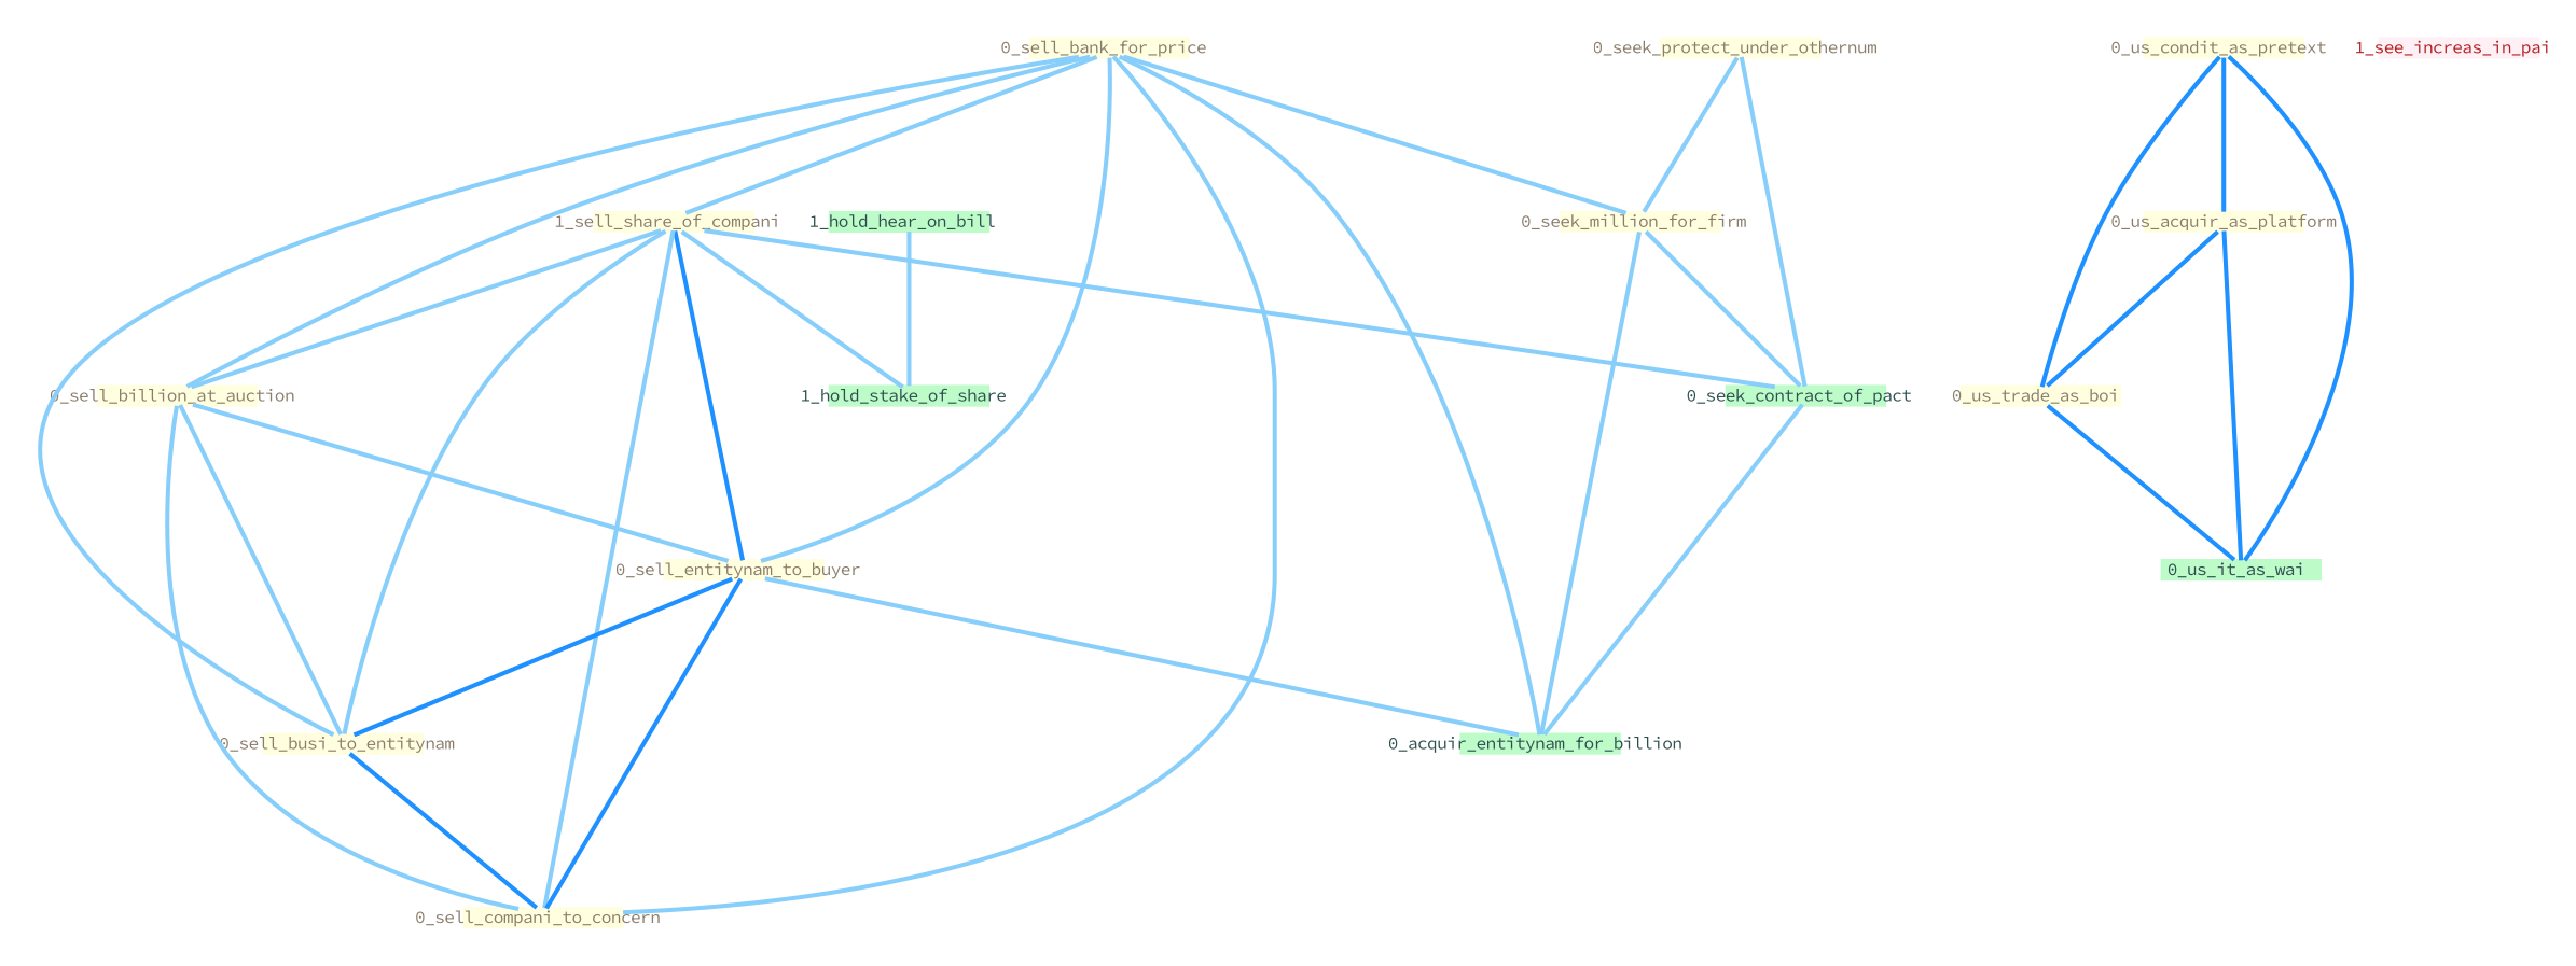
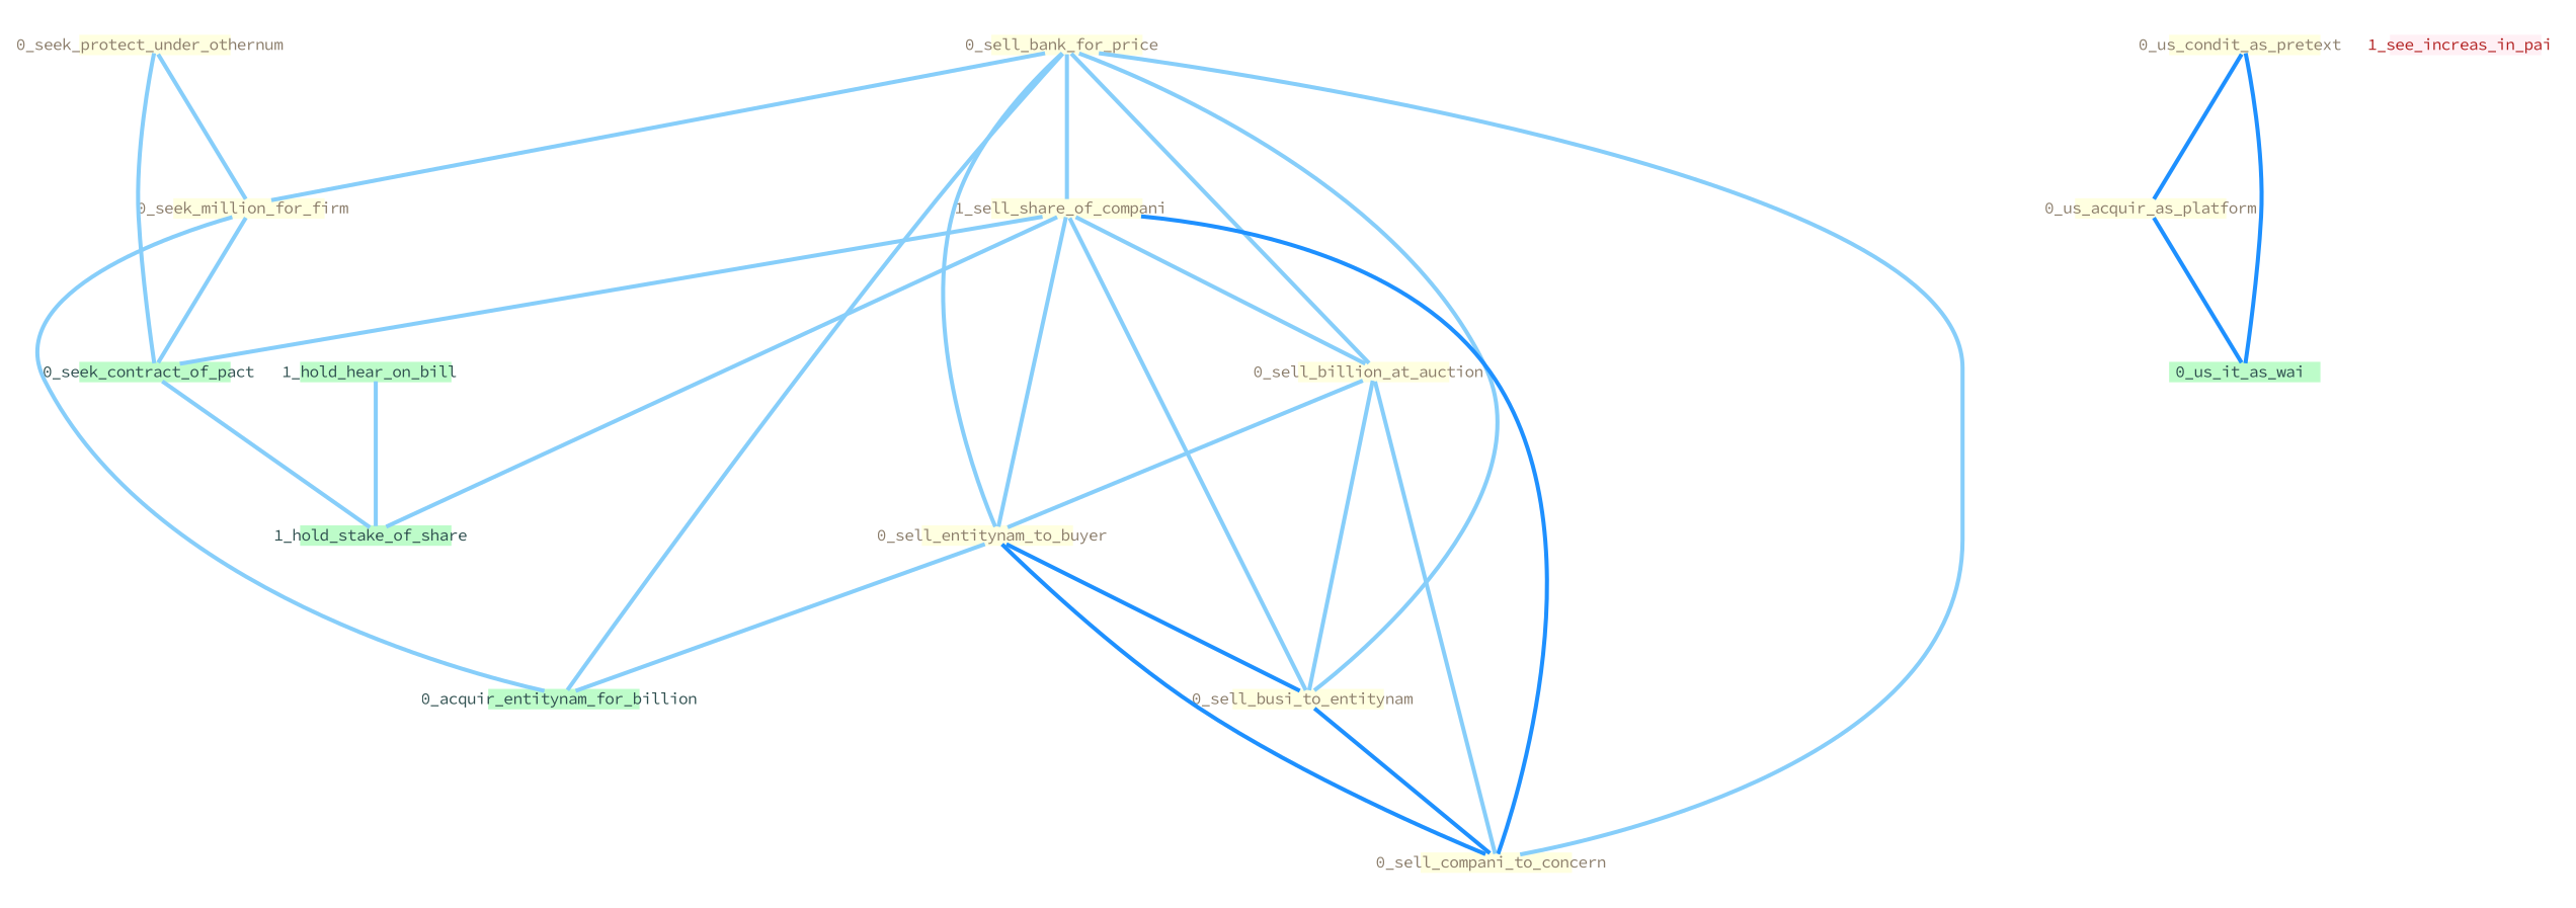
  graph {
    fontname="Source Code Pro"
    node [color="#ffffe0" fixedsize=true fontcolor="#8b7d6b" fontname="Source Code Pro" fontsize=4 shape=polygon style=filled]
    edge [color="#87cefa" fontname="Source Code Pro" w=1]
    "0_seek_protect_under_othernum " [height=.06 width=.5]
    "0_us_condit_as_pretext " [height=.06 width=.5]
    "0_sell_bank_for_price " [height=.06 width=.5]
    n4 [height=.06 label="0_us_acquir_as_platform" width=.5]
    "1_sell_share_of_compani " [height=.06 width=.5]
    "0_sell_billion_at_auction " [height=.06 width=.5]
    "0_sell_entitynam_to_buyer " [height=.06 width=.5]
    "0_seek_million_for_firm " [height=.06 width=.5]
    "0_sell_busi_to_entitynam " [height=.06 width=.5]
-   "0_us_trade_as_boi " [height=.06 width=.5]
    "0_sell_compani_to_concern " [height=.06 width=.5]
    "1_see_increas_in_pai " [color="#fff0f5" fontcolor="#b22222" height=.06 width=.5]
    "0_seek_contract_of_pact " [color="#BDFCC9" fontcolor="#2f4f4f" height=.06 width=.5]
    "0_us_it_as_wai " [color="#BDFCC9" fontcolor="#2f4f4f" height=.06 width=.5]
    "0_acquir_entitynam_for_billion " [color="#BDFCC9" fontcolor="#2f4f4f" height=.06 width=.5]
    "1_hold_stake_of_share " [color="#BDFCC9" fontcolor="#2f4f4f" height=.06 width=.5]
    "1_hold_hear_on_bill " [color="#BDFCC9" fontcolor="#2f4f4f" height=.06 width=.5]
    subgraph sub_1 {
      "0_seek_protect_under_othernum "
      "0_us_condit_as_pretext "
      "0_sell_bank_for_price "
      n4
      "1_sell_share_of_compani "
      "0_sell_billion_at_auction "
      "0_sell_entitynam_to_buyer "
      "0_seek_million_for_firm "
      "0_sell_busi_to_entitynam "
-     "0_us_trade_as_boi "
      "0_sell_compani_to_concern "
    }
    subgraph sub_2 {
      "1_see_increas_in_pai "
    }
    "0_seek_protect_under_othernum " -- "0_seek_million_for_firm "
    "0_seek_protect_under_othernum " -- "0_seek_contract_of_pact "
    "0_us_condit_as_pretext " -- n4 [color="#1e90ff" w=2]
-   "0_us_condit_as_pretext " -- "0_us_trade_as_boi " [color="#1e90ff" w=2]
    "0_us_condit_as_pretext " -- "0_us_it_as_wai " [color="#1e90ff" w=2]
    "0_sell_bank_for_price " -- "1_sell_share_of_compani "
    "0_sell_bank_for_price " -- "0_sell_billion_at_auction "
    "0_sell_bank_for_price " -- "0_sell_entitynam_to_buyer "
    "0_sell_bank_for_price " -- "0_seek_million_for_firm "
    "0_sell_bank_for_price " -- "0_sell_busi_to_entitynam "
    "0_sell_bank_for_price " -- "0_sell_compani_to_concern "
    "0_sell_bank_for_price " -- "0_acquir_entitynam_for_billion "
-   n4 -- "0_us_trade_as_boi " [color="#1e90ff" w=2]
    n4 -- "0_us_it_as_wai " [color="#1e90ff" w=2]
    "1_sell_share_of_compani " -- "0_sell_billion_at_auction "
-   "1_sell_share_of_compani " -- "0_sell_entitynam_to_buyer " [color="#1e90ff"]
+   "1_sell_share_of_compani " -- "0_sell_entitynam_to_buyer "
    "1_sell_share_of_compani " -- "0_sell_busi_to_entitynam "
-   "1_sell_share_of_compani " -- "0_sell_compani_to_concern "
+   "1_sell_share_of_compani " -- "0_sell_compani_to_concern " [color="#1e90ff"]
    "1_sell_share_of_compani " -- "0_seek_contract_of_pact "
    "1_sell_share_of_compani " -- "1_hold_stake_of_share "
    "0_sell_billion_at_auction " -- "0_sell_entitynam_to_buyer "
    "0_sell_billion_at_auction " -- "0_sell_busi_to_entitynam "
    "0_sell_billion_at_auction " -- "0_sell_compani_to_concern "
    "0_sell_entitynam_to_buyer " -- "0_sell_busi_to_entitynam " [color="#1e90ff" w=2]
    "0_sell_entitynam_to_buyer " -- "0_sell_compani_to_concern " [color="#1e90ff" w=2]
    "0_sell_entitynam_to_buyer " -- "0_acquir_entitynam_for_billion "
    "0_seek_million_for_firm " -- "0_seek_contract_of_pact "
    "0_seek_million_for_firm " -- "0_acquir_entitynam_for_billion "
    "0_sell_busi_to_entitynam " -- "0_sell_compani_to_concern " [color="#1e90ff" w=2]
-   "0_us_trade_as_boi " -- "0_us_it_as_wai " [color="#1e90ff" w=2]
-   "0_seek_contract_of_pact " -- "0_acquir_entitynam_for_billion "
+   "0_seek_contract_of_pact " -- "1_hold_stake_of_share "
    "1_hold_hear_on_bill " -- "1_hold_stake_of_share "
  }
